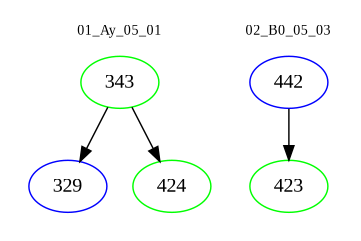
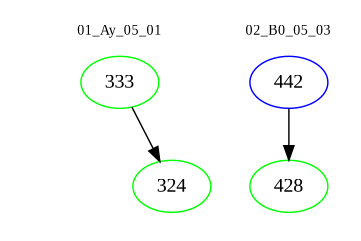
  digraph {
    fontname="Liberation Serif"
    node [color=green fontname="Liberation Serif"]
    edge [color=black fontname="Liberation Serif"]
-   n1 [label=343]
-   n2 [color=blue label=329]
-   n3 [label=424]
+   n1 [label=333]
+   n3 [label=324]
    n4 [color=blue label=442]
-   n5 [label=423]
+   n5 [label=428]
    subgraph cluster_1 {
      color=white
      fontsize=10
      label="01_Ay_05_01"
      n1
-     n2
      n3
    }
    subgraph cluster_2 {
      color=white
      fontsize=10
      label="02_B0_05_03"
      n4
      n5
    }
-   n1 -> n2
    n1 -> n3
    n4 -> n5
  }
